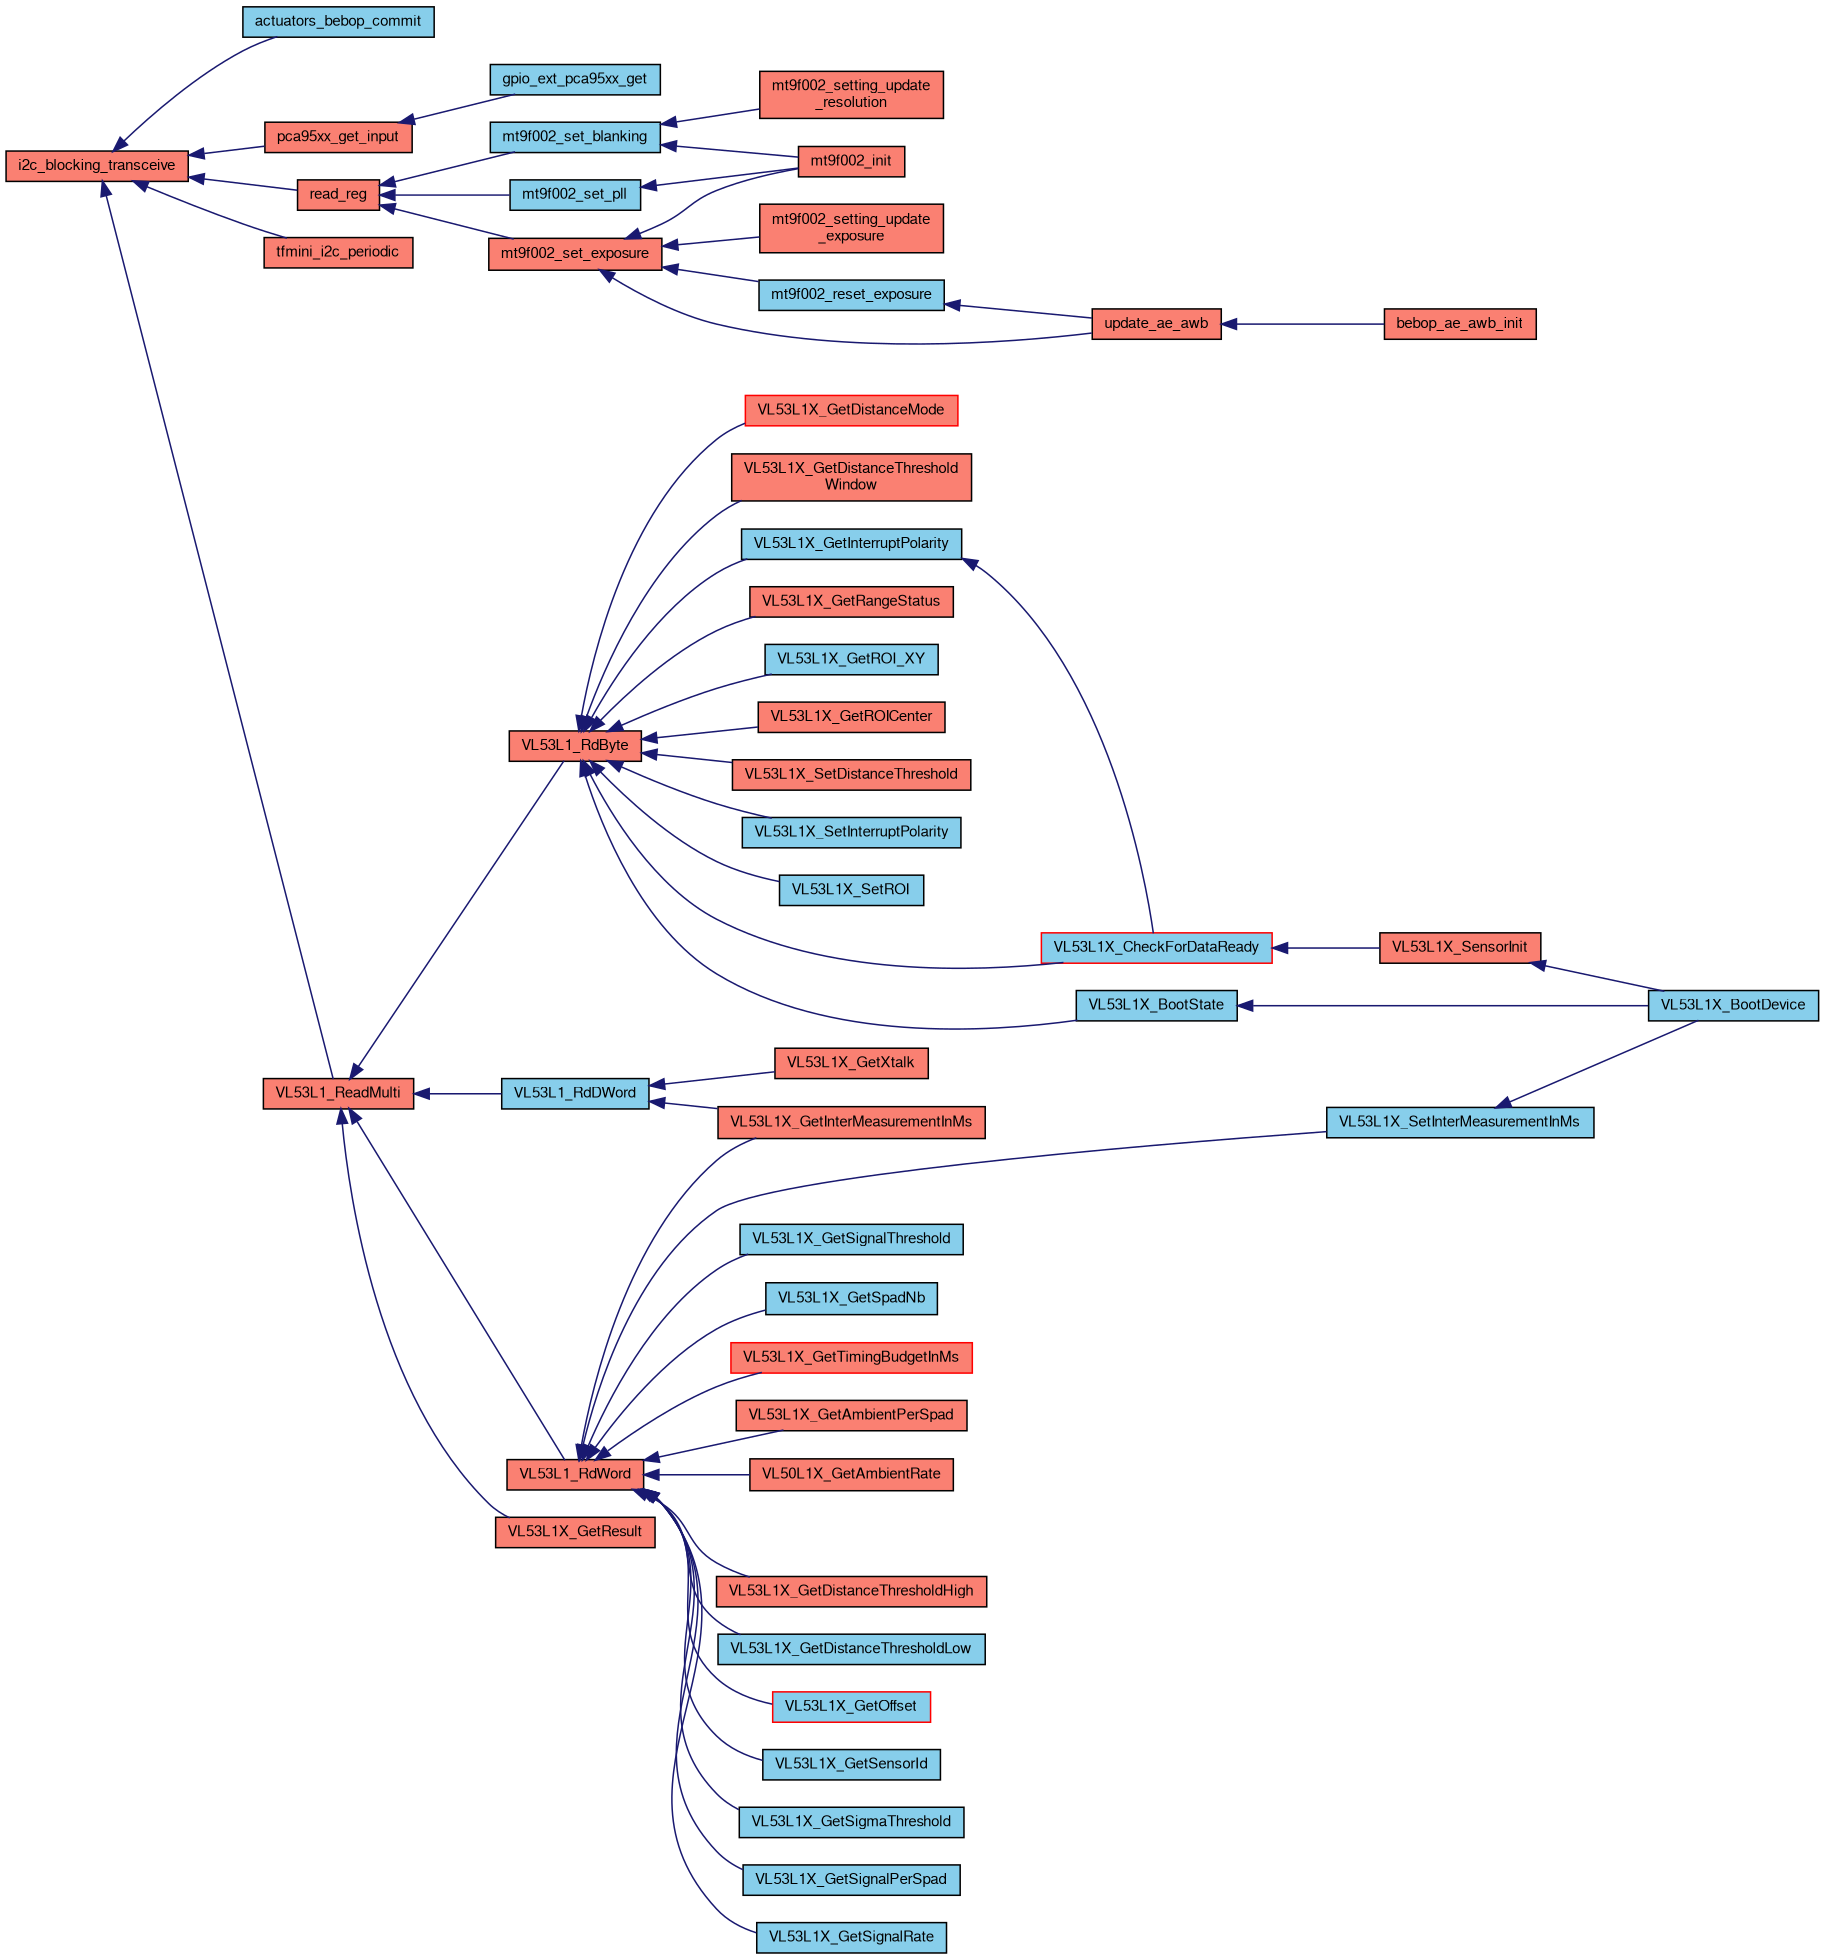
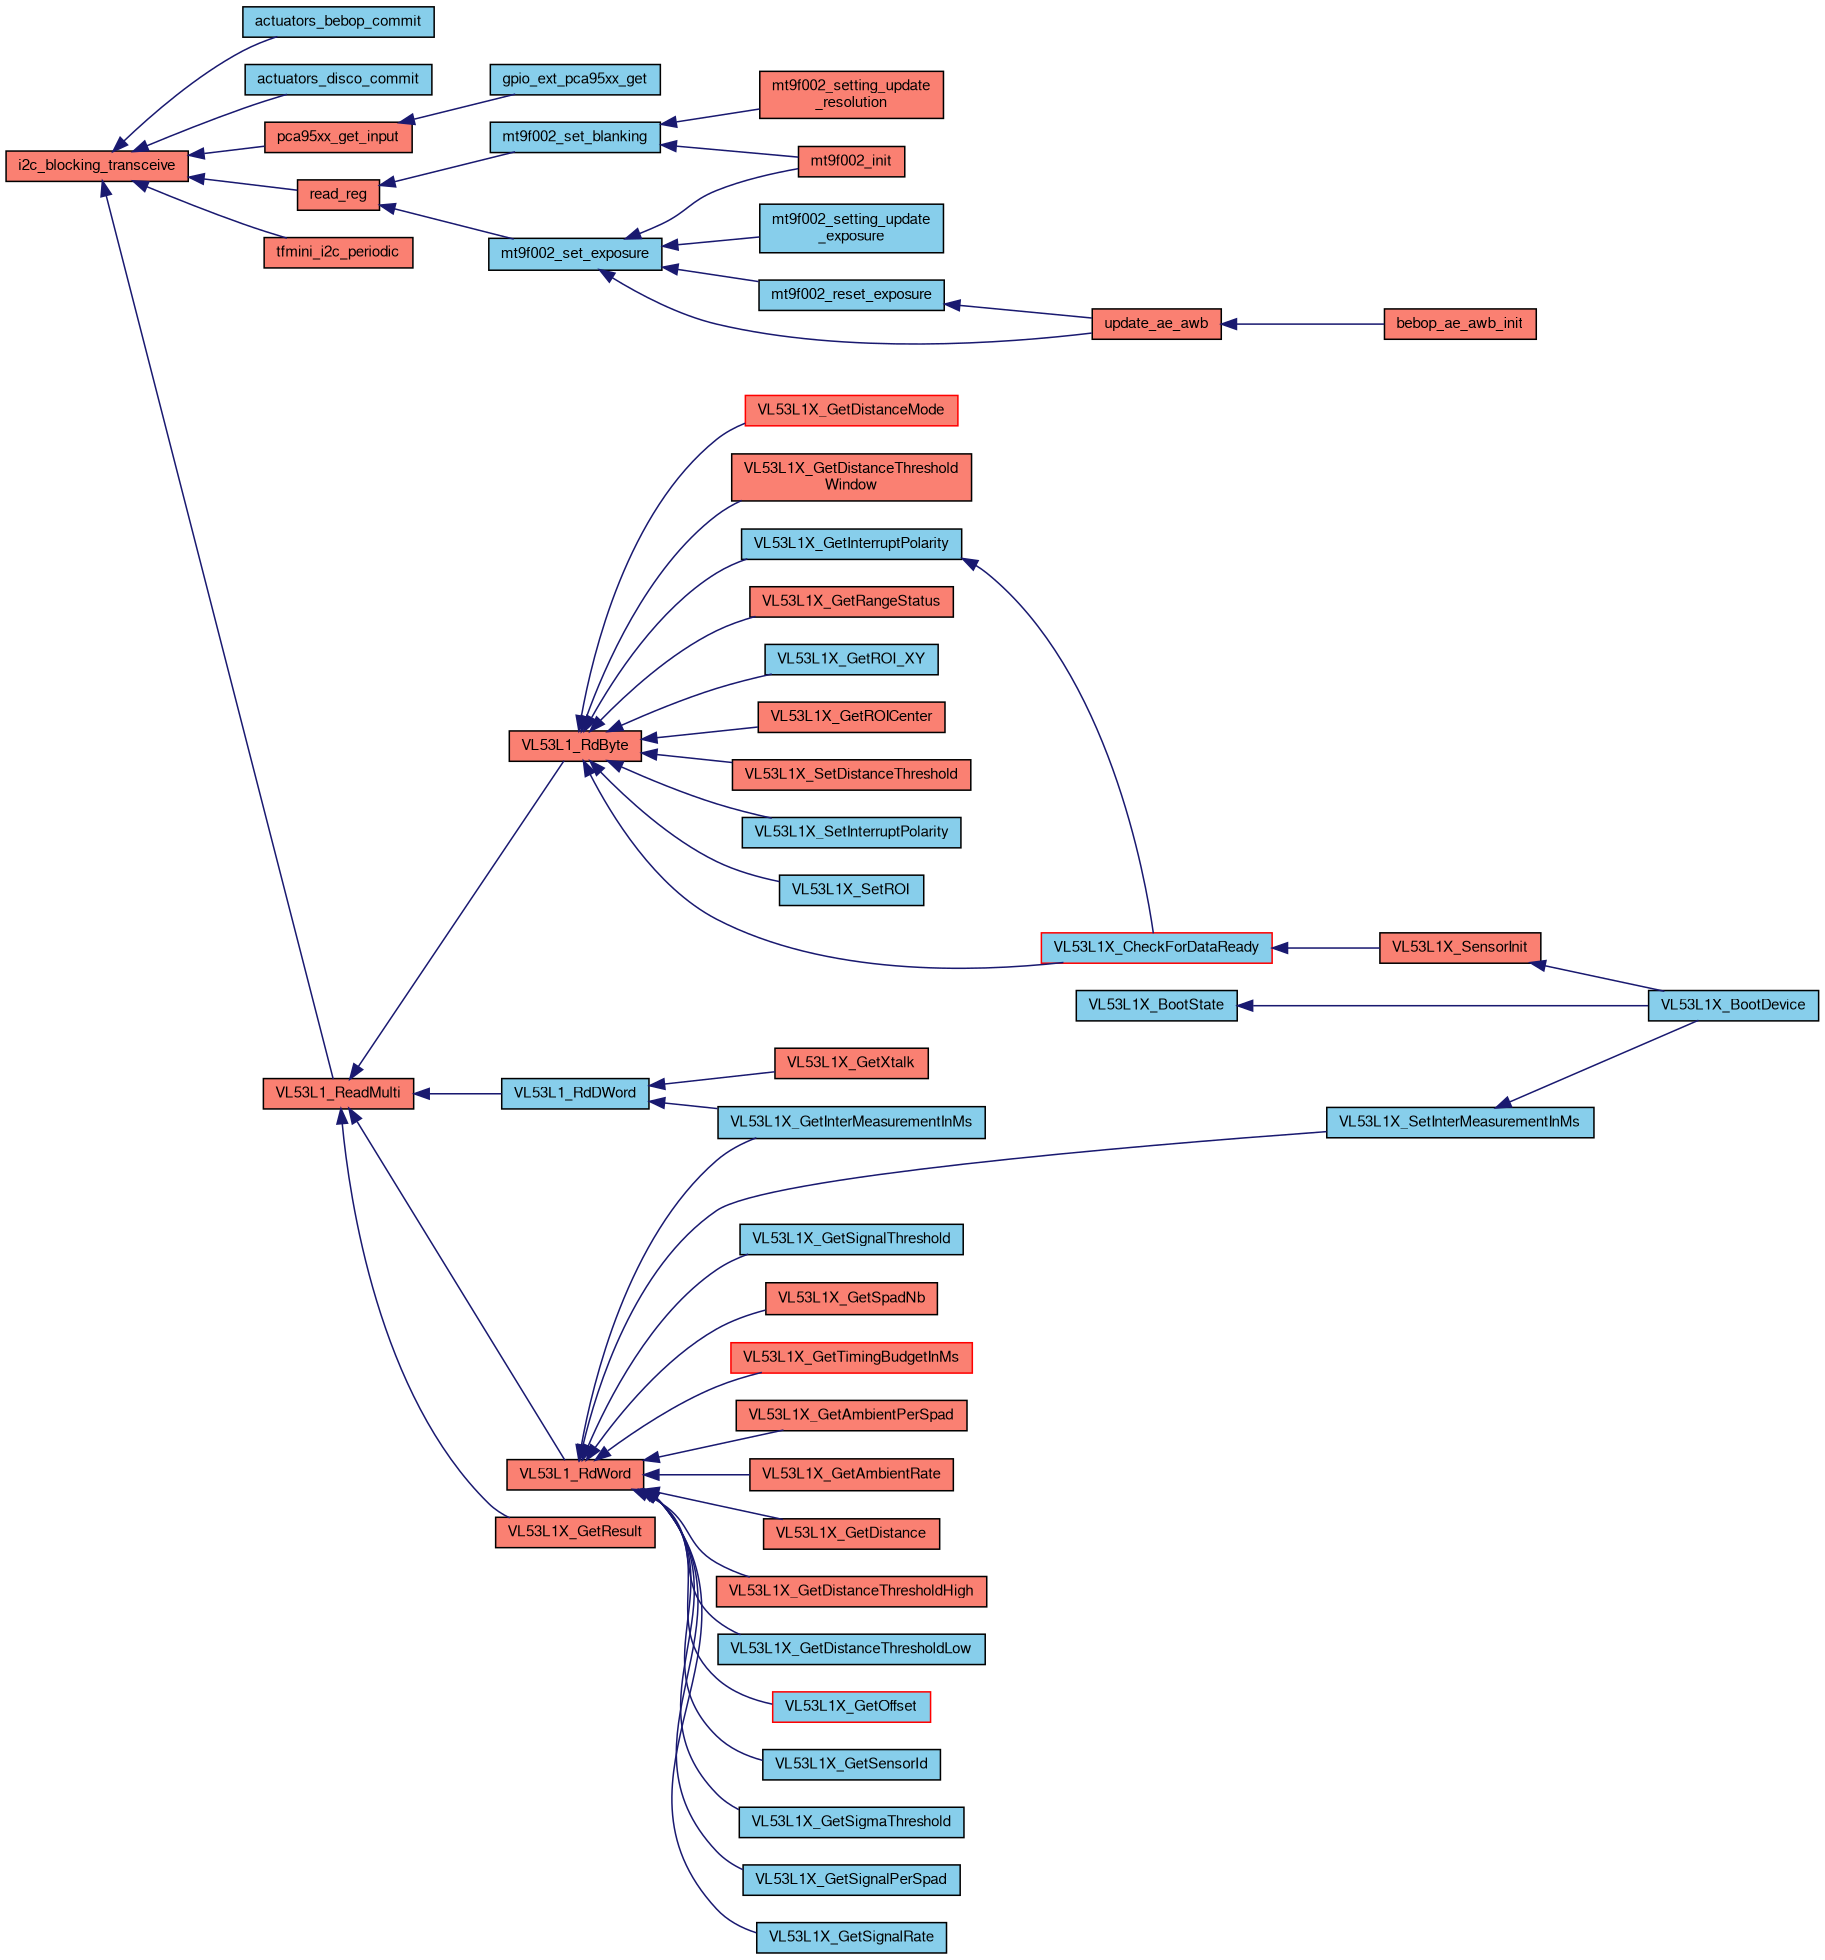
  digraph {
    rankdir=LR
    node [color=black fillcolor=salmon fontname=FreeSans fontsize=10 shape=record style=filled]
    edge [color=midnightblue dir=back fontname=FreeSans fontsize=10 labelfontname=FreeSans labelfontsize=10 style=solid]
    n1 [fontcolor=black height=0.2 label=i2c_blocking_transceive width=0.4]
    n2 [fillcolor=skyblue height=0.2 label=actuators_bebop_commit width=0.4]
+   n3 [fillcolor=skyblue height=0.2 label=actuators_disco_commit width=0.4]
    n4 [height=0.2 label=pca95xx_get_input width=0.4]
    n5 [height=0.2 label=read_reg width=0.4]
    n6 [height=0.2 label=tfmini_i2c_periodic width=0.4]
    n7 [height=0.2 label=VL53L1_ReadMulti width=0.4]
    n8 [fillcolor=skyblue height=0.2 label=gpio_ext_pca95xx_get width=0.4]
    n9 [fillcolor=skyblue height=0.2 label=mt9f002_set_blanking width=0.4]
-   n10 [height=0.2 label=mt9f002_set_exposure width=0.4]
-   n11 [fillcolor=skyblue height=0.2 label=mt9f002_set_pll width=0.4]
+   n10 [fillcolor=skyblue height=0.2 label=mt9f002_set_exposure width=0.4]
    n12 [height=0.2 label=VL53L1_RdByte width=0.4]
    n13 [fillcolor=skyblue height=0.2 label=VL53L1_RdDWord width=0.4]
    n14 [height=0.2 label=VL53L1_RdWord width=0.4]
    n15 [height=0.2 label=VL53L1X_GetResult width=0.4]
    n16 [height=0.2 label=mt9f002_init width=0.4]
    n17 [height=0.2 label="mt9f002_setting_update\l_resolution" width=0.4]
    n18 [fillcolor=skyblue height=0.2 label=mt9f002_reset_exposure width=0.4]
    n19 [height=0.2 label=update_ae_awb width=0.4]
-   n20 [height=0.2 label="mt9f002_setting_update\l_exposure" width=0.4]
+   n20 [fillcolor=skyblue height=0.2 label="mt9f002_setting_update\l_exposure" width=0.4]
    n21 [height=0.2 label=bebop_ae_awb_init width=0.4]
    n22 [fillcolor=skyblue height=0.2 label=VL53L1X_BootState width=0.4]
    n23 [color=red fillcolor=skyblue height=0.2 label=VL53L1X_CheckForDataReady width=0.4]
    n24 [color=red height=0.2 label=VL53L1X_GetDistanceMode width=0.4]
    n25 [height=0.2 label="VL53L1X_GetDistanceThreshold\lWindow" width=0.4]
    n26 [fillcolor=skyblue height=0.2 label=VL53L1X_GetInterruptPolarity width=0.4]
    n27 [height=0.2 label=VL53L1X_GetRangeStatus width=0.4]
    n28 [fillcolor=skyblue height=0.2 label=VL53L1X_GetROI_XY width=0.4]
    n29 [height=0.2 label=VL53L1X_GetROICenter width=0.4]
    n30 [height=0.2 label=VL53L1X_SetDistanceThreshold width=0.4]
    n31 [fillcolor=skyblue height=0.2 label=VL53L1X_SetInterruptPolarity width=0.4]
    n32 [fillcolor=skyblue height=0.2 label=VL53L1X_SetROI width=0.4]
-   n33 [height=0.2 label=VL53L1X_GetInterMeasurementInMs width=0.4]
+   n33 [fillcolor=skyblue height=0.2 label=VL53L1X_GetInterMeasurementInMs width=0.4]
    n34 [height=0.2 label=VL53L1X_GetXtalk width=0.4]
    n35 [height=0.2 label=VL53L1X_GetAmbientPerSpad width=0.4]
-   n36 [height=0.2 label=VL50L1X_GetAmbientRate width=0.4]
+   n36 [height=0.2 label=VL53L1X_GetAmbientRate width=0.4]
+   n37 [height=0.2 label=VL53L1X_GetDistance width=0.4]
    n38 [height=0.2 label=VL53L1X_GetDistanceThresholdHigh width=0.4]
    n39 [fillcolor=skyblue height=0.2 label=VL53L1X_GetDistanceThresholdLow width=0.4]
    n40 [color=red fillcolor=skyblue height=0.2 label=VL53L1X_GetOffset width=0.4]
    n41 [fillcolor=skyblue height=0.2 label=VL53L1X_GetSensorId width=0.4]
    n42 [fillcolor=skyblue height=0.2 label=VL53L1X_GetSigmaThreshold width=0.4]
    n43 [fillcolor=skyblue height=0.2 label=VL53L1X_GetSignalPerSpad width=0.4]
    n44 [fillcolor=skyblue height=0.2 label=VL53L1X_GetSignalRate width=0.4]
    n45 [fillcolor=skyblue height=0.2 label=VL53L1X_GetSignalThreshold width=0.4]
-   n46 [fillcolor=skyblue height=0.2 label=VL53L1X_GetSpadNb width=0.4]
+   n46 [height=0.2 label=VL53L1X_GetSpadNb width=0.4]
    n47 [color=red height=0.2 label=VL53L1X_GetTimingBudgetInMs width=0.4]
    n48 [fillcolor=skyblue height=0.2 label=VL53L1X_SetInterMeasurementInMs width=0.4]
    n49 [fillcolor=skyblue height=0.2 label=VL53L1X_BootDevice width=0.4]
    n50 [height=0.2 label=VL53L1X_SensorInit width=0.4]
    n1 -> n2
+   n1 -> n3
    n1 -> n4
    n1 -> n5
    n1 -> n6
    n1 -> n7
    n4 -> n8
    n5 -> n9
    n5 -> n10
-   n5 -> n11
    n7 -> n12
    n7 -> n13
    n7 -> n14
    n7 -> n15
    n9 -> n16
    n9 -> n17
    n10 -> n16
    n10 -> n18
    n10 -> n19
    n10 -> n20
-   n11 -> n16
-   n12 -> n22
    n12 -> n23
    n12 -> n24
    n12 -> n25
    n12 -> n26
    n12 -> n27
    n12 -> n28
    n12 -> n29
    n12 -> n30
    n12 -> n31
    n12 -> n32
    n13 -> n33
    n13 -> n34
    n14 -> n33
    n14 -> n35
    n14 -> n36
+   n14 -> n37
    n14 -> n38
    n14 -> n39
    n14 -> n40
    n14 -> n41
    n14 -> n42
    n14 -> n43
    n14 -> n44
    n14 -> n45
    n14 -> n46
    n14 -> n47
    n14 -> n48
    n18 -> n19
    n19 -> n21
    n22 -> n49
    n23 -> n50
    n26 -> n23
    n48 -> n49
    n50 -> n49
  }
